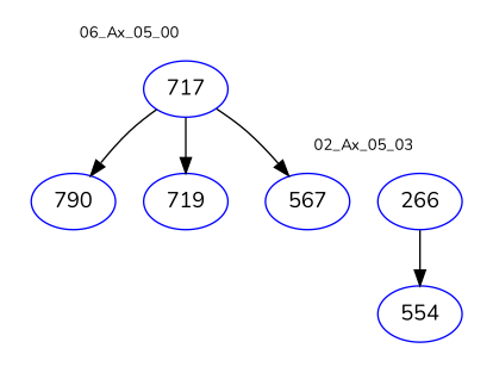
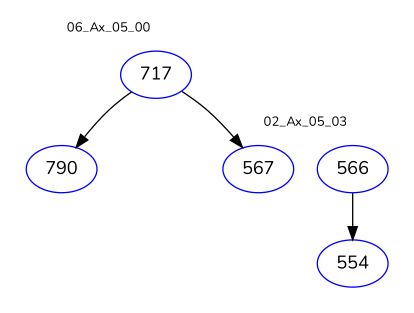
  digraph {
    fontname=Nunito
    node [color=blue fontname=Nunito]
    edge [color=black fontname=Nunito]
-   n1 [label=266]
+   n1 [label=566]
    n2 [label=554]
    n3 [label=567]
    n4 [label=717]
    n5 [label=790]
-   n6 [label=719]
    subgraph cluster_1 {
      color=white
      fontsize=10
      label="02_Ax_05_03"
      n1
      n2
      n3
    }
    subgraph cluster_2 {
      color=white
      fontsize=10
      label="06_Ax_05_00"
      n4
      n5
-     n6
    }
    n1 -> n2
    n4 -> n3
    n4 -> n5
-   n4 -> n6
  }
